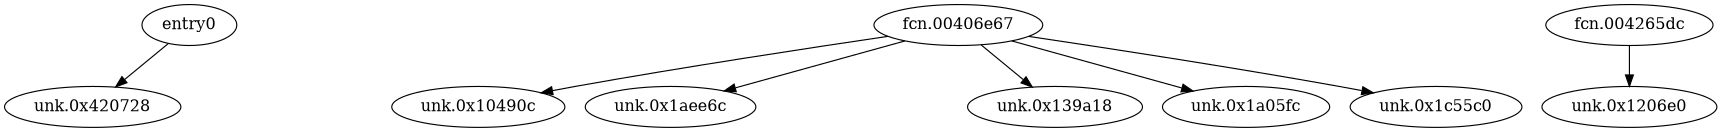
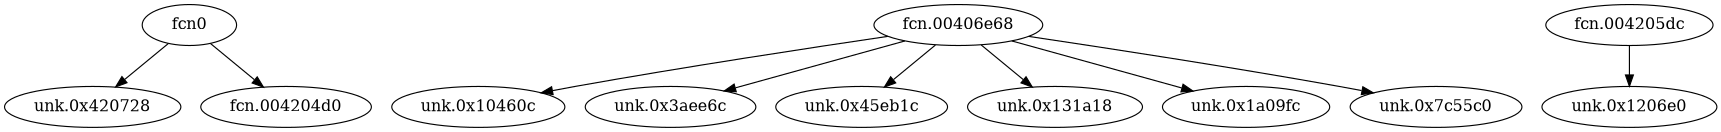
  digraph {
-   n1 [label=entry0]
+   n1 [label=fcn0]
    n2 [label="unk.0x420728"]
-   n4 [label="fcn.00406e67"]
-   n5 [label="unk.0x10490c"]
-   n6 [label="unk.0x1aee6c"]
-   n8 [label="unk.0x139a18"]
-   n9 [label="unk.0x1a05fc"]
-   n10 [label="unk.0x1c55c0"]
-   n11 [label="fcn.004265dc"]
+   n3 [label="fcn.004204d0"]
+   n4 [label="fcn.00406e68"]
+   n5 [label="unk.0x10460c"]
+   n6 [label="unk.0x3aee6c"]
+   n7 [label="unk.0x45eb1c"]
+   n8 [label="unk.0x131a18"]
+   n9 [label="unk.0x1a09fc"]
+   n10 [label="unk.0x7c55c0"]
+   n11 [label="fcn.004205dc"]
    n12 [label="unk.0x1206e0"]
    n1 -> n2
+   n1 -> n3
    n4 -> n5
    n4 -> n6
+   n4 -> n7
    n4 -> n8
    n4 -> n9
    n4 -> n10
    n11 -> n12
  }
